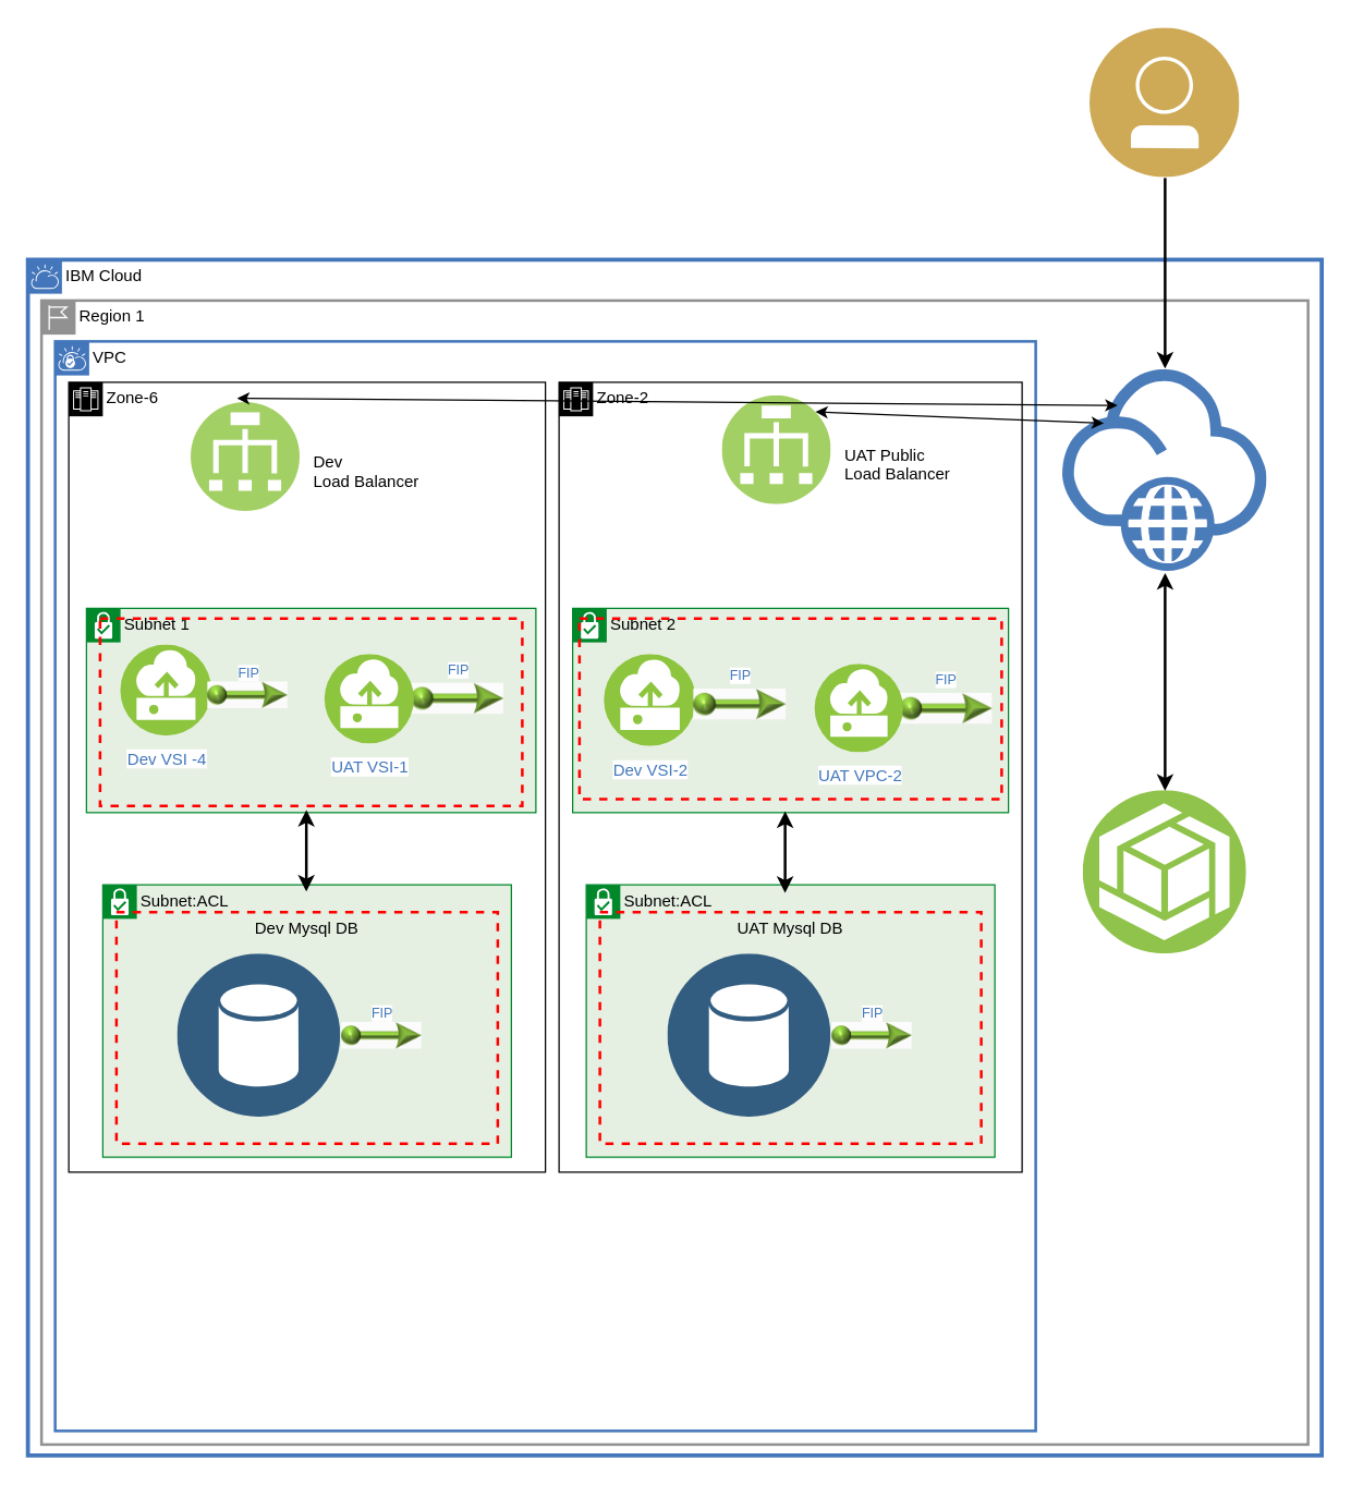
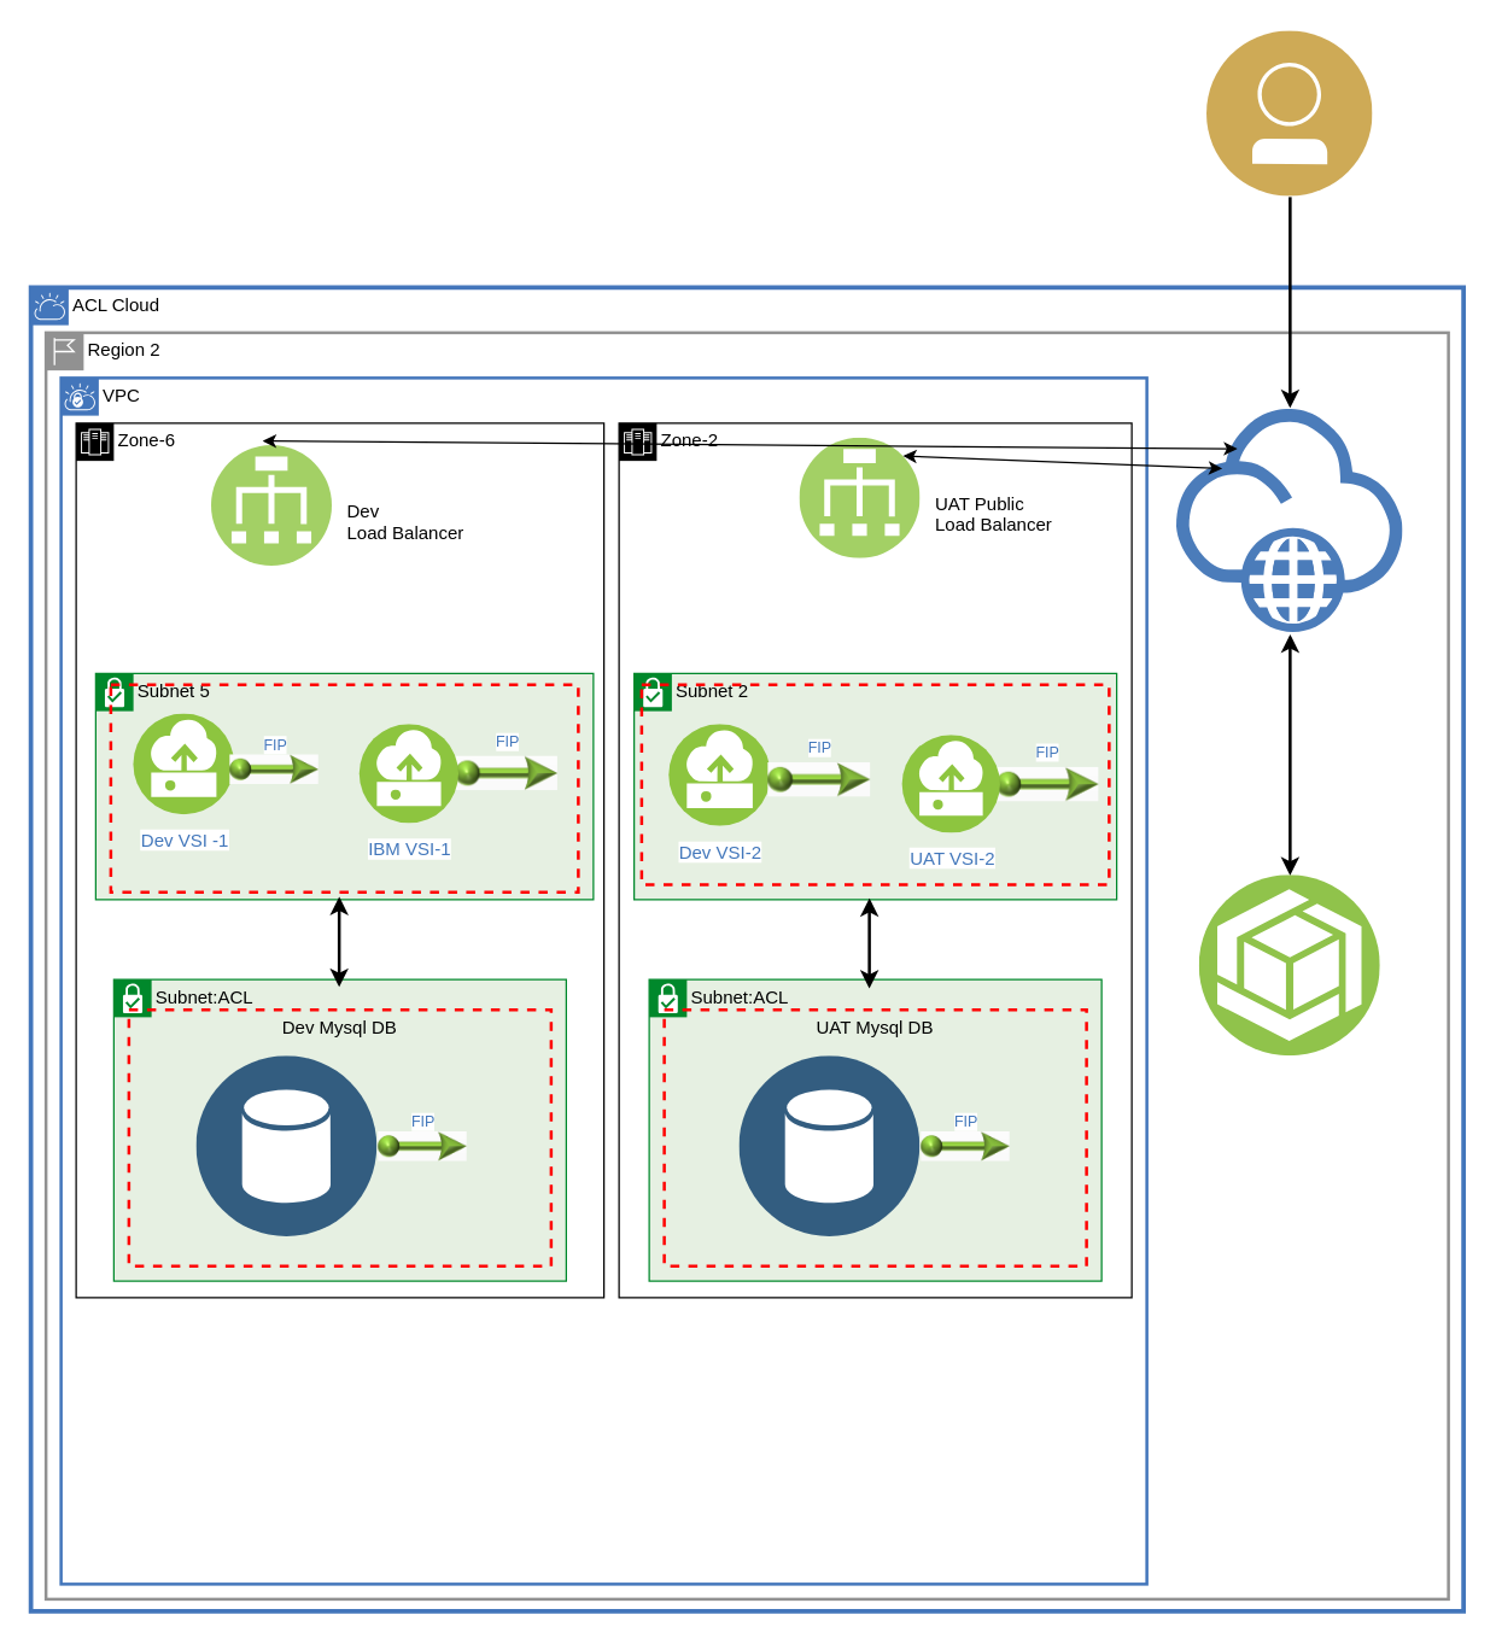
  <mxCell id="0" />
  <mxCell id="1" parent="0" />
- <mxCell id="2" value="IBM Cloud" style="shape=mxgraph.ibm.box;prType=cloud;fontStyle=0;verticalAlign=top;align=left;spacingLeft=32;spacingTop=4;fillColor=none;rounded=0;whiteSpace=wrap;html=1;strokeColor=#4376BB;strokeWidth=3;dashed=0;container=0;spacing=-4;collapsible=0;expand=0;recursiveResize=0;fontSize=12;fontColor=#000000;" parent="1" vertex="1"><mxGeometry x="20" y="190" width="950" height="878" as="geometry" /></mxCell>
- <mxCell id="3" value="Region 1" style="shape=mxgraph.ibm.box;prType=region;fontStyle=0;verticalAlign=top;align=left;spacingLeft=32;spacingTop=4;fillColor=none;rounded=0;whiteSpace=wrap;html=1;strokeColor=#919191;strokeWidth=2;dashed=0;container=0;spacing=-4;collapsible=0;expand=0;recursiveResize=0;fontSize=12;fontColor=#000000;" parent="1" vertex="1"><mxGeometry x="30" y="220" width="930" height="840" as="geometry" /></mxCell>
+ <mxCell id="2" value="ACL Cloud" style="shape=mxgraph.ibm.box;prType=cloud;fontStyle=0;verticalAlign=top;align=left;spacingLeft=32;spacingTop=4;fillColor=none;rounded=0;whiteSpace=wrap;html=1;strokeColor=#4376BB;strokeWidth=3;dashed=0;container=0;spacing=-4;collapsible=0;expand=0;recursiveResize=0;fontSize=12;fontColor=#000000;" parent="1" vertex="1"><mxGeometry x="20" y="190" width="950" height="878" as="geometry" /></mxCell>
+ <mxCell id="3" value="Region 2" style="shape=mxgraph.ibm.box;prType=region;fontStyle=0;verticalAlign=top;align=left;spacingLeft=32;spacingTop=4;fillColor=none;rounded=0;whiteSpace=wrap;html=1;strokeColor=#919191;strokeWidth=2;dashed=0;container=0;spacing=-4;collapsible=0;expand=0;recursiveResize=0;fontSize=12;fontColor=#000000;" parent="1" vertex="1"><mxGeometry x="30" y="220" width="930" height="840" as="geometry" /></mxCell>
  <mxCell id="4" value="VPC" style="shape=mxgraph.ibm.box;prType=vpc;fontStyle=0;verticalAlign=top;align=left;spacingLeft=32;spacingTop=4;fillColor=none;rounded=0;whiteSpace=wrap;html=1;strokeColor=#4376BB;strokeWidth=2;dashed=0;container=1;spacing=-4;collapsible=0;expand=0;recursiveResize=0;horizontal=1;" parent="1" vertex="1"><mxGeometry x="40" y="250" width="720" height="800" as="geometry" /></mxCell>
  <mxCell id="5" value="Zone-2" style="shape=mxgraph.ibm.box;prType=zone;fontStyle=0;verticalAlign=top;align=left;spacingLeft=32;spacingTop=4;fillColor=none;rounded=0;whiteSpace=wrap;html=1;strokeColor=#000000;strokeWidth=1;dashed=0;container=1;spacing=-4;collapsible=0;expand=0;recursiveResize=0;" vertex="1" parent="4"><mxGeometry x="370" y="30" width="340" height="580" as="geometry" /></mxCell>
  <mxCell id="6" value="" style="group" vertex="1" connectable="0" parent="5"><mxGeometry x="10" y="166" width="320" height="150" as="geometry" /></mxCell>
  <mxCell id="7" value="" style="group" vertex="1" connectable="0" parent="6"><mxGeometry width="320.0" height="150.0" as="geometry" /></mxCell>
  <mxCell id="8" value="&lt;font color=&quot;#000000&quot;&gt;Subnet 2&lt;/font&gt;" style="shape=mxgraph.ibm.box;prType=subnet;fontStyle=0;verticalAlign=top;align=left;spacingLeft=32;spacingTop=4;fillColor=#E6F0E2;rounded=0;whiteSpace=wrap;html=1;strokeColor=#00882B;strokeWidth=1;dashed=0;container=1;spacing=-4;collapsible=0;expand=0;recursiveResize=0;fontSize=12;fontColor=#FFFFFF;" vertex="1" parent="7"><mxGeometry width="320.0" height="150.0" as="geometry" /></mxCell>
  <mxCell id="9" value="" style="fontStyle=0;verticalAlign=top;align=center;spacingTop=-2;fillColor=none;rounded=0;whiteSpace=wrap;html=1;strokeColor=#FF0000;strokeWidth=2;dashed=1;container=1;collapsible=0;expand=0;recursiveResize=0;shadow=0;labelBackgroundColor=none;labelBorderColor=none;fontColor=#000000;" vertex="1" parent="8"><mxGeometry x="5" y="7.5" width="310" height="132.5" as="geometry" /></mxCell>
  <mxCell id="10" value="Dev VSI-2" style="aspect=fixed;perimeter=ellipsePerimeter;html=1;align=center;shadow=0;dashed=0;fontColor=#4277BB;labelBackgroundColor=#ffffff;fontSize=12;spacingTop=3;image;image=img/lib/ibm/vpc/Instance.svg;strokeColor=#0000FF;fillColor=#B3B3B3;" vertex="1" parent="9"><mxGeometry x="10" y="26.5" width="84.42" height="67.54" as="geometry" /></mxCell>
  <mxCell id="11" value="FIP" style="aspect=fixed;perimeter=ellipsePerimeter;html=1;align=center;shadow=0;dashed=0;fontColor=#4277BB;labelBackgroundColor=#ffffff;fontSize=10;spacingTop=2;image;image=img/lib/ibm/vpc/FloatingIP.svg;labelBorderColor=none;strokeColor=#000000;fillColor=none;horizontal=1;verticalAlign=bottom;labelPosition=center;verticalLabelPosition=top;spacing=-20;" vertex="1" parent="9"><mxGeometry x="234.76" y="31.75" width="69.24" height="69.24" as="geometry" /></mxCell>
  <mxCell id="12" value="FIP" style="aspect=fixed;perimeter=ellipsePerimeter;html=1;align=center;shadow=0;dashed=0;fontColor=#4277BB;labelBackgroundColor=#ffffff;fontSize=10;spacingTop=2;image;image=img/lib/ibm/vpc/FloatingIP.svg;labelBorderColor=none;strokeColor=#000000;fillColor=none;horizontal=1;verticalAlign=bottom;labelPosition=center;verticalLabelPosition=top;spacing=-20;" vertex="1" parent="7"><mxGeometry x="88.38" y="36.13" width="69.24" height="69.24" as="geometry" /></mxCell>
- <mxCell id="13" value="UAT VPC-2" style="aspect=fixed;perimeter=ellipsePerimeter;html=1;align=center;shadow=0;dashed=0;fontColor=#4277BB;labelBackgroundColor=#ffffff;fontSize=12;spacingTop=3;image;image=img/lib/ibm/vpc/Instance.svg;strokeColor=#0000FF;fillColor=#B3B3B3;" vertex="1" parent="7"><mxGeometry x="170" y="41.25" width="81.25" height="65" as="geometry" /></mxCell>
+ <mxCell id="13" value="UAT VSI-2" style="aspect=fixed;perimeter=ellipsePerimeter;html=1;align=center;shadow=0;dashed=0;fontColor=#4277BB;labelBackgroundColor=#ffffff;fontSize=12;spacingTop=3;image;image=img/lib/ibm/vpc/Instance.svg;strokeColor=#0000FF;fillColor=#B3B3B3;" vertex="1" parent="7"><mxGeometry x="170" y="41.25" width="81.25" height="65" as="geometry" /></mxCell>
  <mxCell id="14" value="Subnet:ACL" style="shape=mxgraph.ibm.box;prType=subnet;fontStyle=0;verticalAlign=top;align=left;spacingLeft=32;spacingTop=4;fillColor=#E6F0E2;rounded=0;whiteSpace=wrap;html=1;strokeColor=#00882B;strokeWidth=1;dashed=0;container=1;spacing=-4;collapsible=0;expand=0;recursiveResize=0;shadow=0;labelBackgroundColor=none;labelBorderColor=none;fontColor=#000000;" vertex="1" parent="5"><mxGeometry x="20" y="369" width="300" height="200" as="geometry" /></mxCell>
  <mxCell id="15" value="UAT Mysql DB" style="fontStyle=0;verticalAlign=top;align=center;spacingTop=-2;fillColor=none;rounded=0;whiteSpace=wrap;html=1;strokeColor=#FF0000;strokeWidth=2;dashed=1;container=1;collapsible=0;expand=0;recursiveResize=0;shadow=0;labelBackgroundColor=none;labelBorderColor=none;fontColor=#000000;" vertex="1" parent="14"><mxGeometry x="10" y="20" width="280" height="170" as="geometry" /></mxCell>
  <mxCell id="16" value="" style="aspect=fixed;perimeter=ellipsePerimeter;html=1;align=center;shadow=0;dashed=0;fontColor=#4277BB;labelBackgroundColor=#ffffff;fontSize=12;spacingTop=3;image;image=img/lib/ibm/data/data_services.svg;labelBorderColor=none;strokeColor=#000000;fillColor=none;" vertex="1" parent="15"><mxGeometry x="50" y="31" width="120" height="120" as="geometry" /></mxCell>
  <mxCell id="17" value="FIP" style="aspect=fixed;perimeter=ellipsePerimeter;html=1;align=center;shadow=0;dashed=0;fontColor=#4277BB;labelBackgroundColor=#ffffff;fontSize=10;spacingTop=2;image;image=img/lib/ibm/vpc/FloatingIP.svg;labelBorderColor=none;strokeColor=#000000;fillColor=none;horizontal=1;verticalAlign=bottom;labelPosition=center;verticalLabelPosition=top;spacing=-20;" vertex="1" parent="15"><mxGeometry x="170" y="61" width="60" height="60" as="geometry" /></mxCell>
  <mxCell id="18" value="" style="endArrow=classic;startArrow=classic;html=1;rounded=0;fontColor=#000000;strokeWidth=2;" edge="1" parent="5"><mxGeometry width="50" height="50" relative="1" as="geometry"><mxPoint x="166" y="375" as="sourcePoint" /><mxPoint x="166" y="315" as="targetPoint" /></mxGeometry></mxCell>
  <mxCell id="19" value="UAT Public&#10;Load Balancer" style="aspect=fixed;perimeter=ellipsePerimeter;align=left;shadow=0;dashed=0;fontColor=#000000;labelBackgroundColor=none;fontSize=12;spacingTop=-58;image;image=img/lib/ibm/vpc/LoadBalancer.svg;strokeColor=#999999;fillColor=none;opacity=80;labelBorderColor=none;whiteSpace=wrap;textDirection=ltr;verticalAlign=top;horizontal=1;direction=east;labelPosition=right;verticalLabelPosition=bottom;spacing=10;spacingBottom=6;spacingRight=5;" vertex="1" parent="5"><mxGeometry x="120" y="10" width="80" height="80" as="geometry" /></mxCell>
  <mxCell id="20" value="Zone-6" style="shape=mxgraph.ibm.box;prType=zone;fontStyle=0;verticalAlign=top;align=left;spacingLeft=32;spacingTop=4;fillColor=none;rounded=0;whiteSpace=wrap;html=1;strokeColor=default;strokeWidth=1;dashed=0;container=1;spacing=-4;collapsible=0;expand=0;recursiveResize=0;shadow=0;" vertex="1" parent="4"><mxGeometry x="10" y="30" width="350" height="580" as="geometry" /></mxCell>
  <mxCell id="21" value="Dev &#10;Load Balancer" style="aspect=fixed;perimeter=ellipsePerimeter;align=left;shadow=0;dashed=0;fontColor=#000000;labelBackgroundColor=none;fontSize=12;spacingTop=-58;image;image=img/lib/ibm/vpc/LoadBalancer.svg;strokeColor=#999999;fillColor=none;opacity=80;labelBorderColor=none;whiteSpace=wrap;textDirection=ltr;verticalAlign=top;horizontal=1;direction=east;labelPosition=right;verticalLabelPosition=bottom;spacing=10;spacingBottom=6;spacingRight=5;" vertex="1" parent="20"><mxGeometry x="90" y="15" width="80" height="80" as="geometry" /></mxCell>
  <mxCell id="22" value="" style="group" vertex="1" connectable="0" parent="20"><mxGeometry x="10" y="168" width="330" height="150" as="geometry" /></mxCell>
  <mxCell id="23" value="" style="group" vertex="1" connectable="0" parent="22"><mxGeometry x="3" y="-2" width="330" height="150" as="geometry" /></mxCell>
- <mxCell id="24" value="&lt;font color=&quot;#000000&quot;&gt;Subnet 1&lt;/font&gt;" style="shape=mxgraph.ibm.box;prType=subnet;fontStyle=0;verticalAlign=top;align=left;spacingLeft=32;spacingTop=4;fillColor=#E6F0E2;rounded=0;whiteSpace=wrap;html=1;strokeColor=#00882B;strokeWidth=1;dashed=0;container=1;spacing=-4;collapsible=0;expand=0;recursiveResize=0;fontSize=12;fontColor=#FFFFFF;" vertex="1" parent="23"><mxGeometry width="330" height="150" as="geometry" /></mxCell>
+ <mxCell id="24" value="&lt;font color=&quot;#000000&quot;&gt;Subnet 5&lt;/font&gt;" style="shape=mxgraph.ibm.box;prType=subnet;fontStyle=0;verticalAlign=top;align=left;spacingLeft=32;spacingTop=4;fillColor=#E6F0E2;rounded=0;whiteSpace=wrap;html=1;strokeColor=#00882B;strokeWidth=1;dashed=0;container=1;spacing=-4;collapsible=0;expand=0;recursiveResize=0;fontSize=12;fontColor=#FFFFFF;" vertex="1" parent="23"><mxGeometry width="330" height="150" as="geometry" /></mxCell>
  <mxCell id="25" value="" style="fontStyle=0;verticalAlign=top;align=center;spacingTop=-2;fillColor=none;rounded=0;whiteSpace=wrap;html=1;strokeColor=#FF0000;strokeWidth=2;dashed=1;container=1;collapsible=0;expand=0;recursiveResize=0;shadow=0;labelBackgroundColor=none;labelBorderColor=none;fontColor=#000000;" vertex="1" parent="23"><mxGeometry x="10" y="7.5" width="310.0" height="137.661" as="geometry" /></mxCell>
- <mxCell id="26" value="Dev VSI -4" style="aspect=fixed;perimeter=ellipsePerimeter;html=1;align=center;shadow=0;dashed=0;fontColor=#4277BB;labelBackgroundColor=#ffffff;fontSize=12;spacingTop=3;image;image=img/lib/ibm/vpc/Instance.svg;strokeColor=#0000FF;fillColor=#B3B3B3;" vertex="1" parent="25"><mxGeometry x="7.0" y="19.59" width="83.635" height="66.912" as="geometry" /></mxCell>
+ <mxCell id="26" value="Dev VSI -1" style="aspect=fixed;perimeter=ellipsePerimeter;html=1;align=center;shadow=0;dashed=0;fontColor=#4277BB;labelBackgroundColor=#ffffff;fontSize=12;spacingTop=3;image;image=img/lib/ibm/vpc/Instance.svg;strokeColor=#0000FF;fillColor=#B3B3B3;" vertex="1" parent="25"><mxGeometry x="7.0" y="19.59" width="83.635" height="66.912" as="geometry" /></mxCell>
  <mxCell id="27" value="FIP" style="aspect=fixed;perimeter=ellipsePerimeter;html=1;align=center;shadow=0;dashed=0;fontColor=#4277BB;labelBackgroundColor=#ffffff;fontSize=10;spacingTop=2;image;image=img/lib/ibm/vpc/FloatingIP.svg;labelBorderColor=none;strokeColor=#000000;fillColor=none;horizontal=1;verticalAlign=bottom;labelPosition=center;verticalLabelPosition=top;spacing=-20;" vertex="1" parent="25"><mxGeometry x="78.64" y="26.5" width="60" height="60" as="geometry" /></mxCell>
  <mxCell id="28" value="FIP" style="aspect=fixed;perimeter=ellipsePerimeter;html=1;align=center;shadow=0;dashed=0;fontColor=#4277BB;labelBackgroundColor=#ffffff;fontSize=10;spacingTop=2;image;image=img/lib/ibm/vpc/FloatingIP.svg;labelBorderColor=none;strokeColor=#000000;fillColor=none;horizontal=1;verticalAlign=bottom;labelPosition=center;verticalLabelPosition=top;spacing=-20;" vertex="1" parent="25"><mxGeometry x="228" y="24.39" width="69.24" height="69.24" as="geometry" /></mxCell>
- <mxCell id="29" value="UAT VSI-1" style="aspect=fixed;perimeter=ellipsePerimeter;html=1;align=center;shadow=0;dashed=0;fontColor=#4277BB;labelBackgroundColor=#ffffff;fontSize=12;spacingTop=3;image;image=img/lib/ibm/vpc/Instance.svg;strokeColor=#0000FF;fillColor=#B3B3B3;" vertex="1" parent="23"><mxGeometry x="167.0" y="34" width="82.235" height="65.792" as="geometry" /></mxCell>
+ <mxCell id="29" value="IBM VSI-1" style="aspect=fixed;perimeter=ellipsePerimeter;html=1;align=center;shadow=0;dashed=0;fontColor=#4277BB;labelBackgroundColor=#ffffff;fontSize=12;spacingTop=3;image;image=img/lib/ibm/vpc/Instance.svg;strokeColor=#0000FF;fillColor=#B3B3B3;" vertex="1" parent="23"><mxGeometry x="167.0" y="34" width="82.235" height="65.792" as="geometry" /></mxCell>
  <mxCell id="30" value="Subnet:ACL" style="shape=mxgraph.ibm.box;prType=subnet;fontStyle=0;verticalAlign=top;align=left;spacingLeft=32;spacingTop=4;fillColor=#E6F0E2;rounded=0;whiteSpace=wrap;html=1;strokeColor=#00882B;strokeWidth=1;dashed=0;container=1;spacing=-4;collapsible=0;expand=0;recursiveResize=0;shadow=0;labelBackgroundColor=none;labelBorderColor=none;fontColor=#000000;" vertex="1" parent="20"><mxGeometry x="25" y="369" width="300" height="200" as="geometry" /></mxCell>
  <mxCell id="31" value="Dev Mysql DB" style="fontStyle=0;verticalAlign=top;align=center;spacingTop=-2;fillColor=none;rounded=0;whiteSpace=wrap;html=1;strokeColor=#FF0000;strokeWidth=2;dashed=1;container=1;collapsible=0;expand=0;recursiveResize=0;shadow=0;labelBackgroundColor=none;labelBorderColor=none;fontColor=#000000;" vertex="1" parent="30"><mxGeometry x="10" y="20" width="280" height="170" as="geometry" /></mxCell>
  <mxCell id="32" value="" style="aspect=fixed;perimeter=ellipsePerimeter;html=1;align=center;shadow=0;dashed=0;fontColor=#4277BB;labelBackgroundColor=#ffffff;fontSize=12;spacingTop=3;image;image=img/lib/ibm/data/data_services.svg;labelBorderColor=none;strokeColor=#000000;fillColor=none;" vertex="1" parent="31"><mxGeometry x="45" y="31" width="120" height="120" as="geometry" /></mxCell>
  <mxCell id="33" value="FIP" style="aspect=fixed;perimeter=ellipsePerimeter;html=1;align=center;shadow=0;dashed=0;fontColor=#4277BB;labelBackgroundColor=#ffffff;fontSize=10;spacingTop=2;image;image=img/lib/ibm/vpc/FloatingIP.svg;labelBorderColor=none;strokeColor=#000000;fillColor=none;horizontal=1;verticalAlign=bottom;labelPosition=center;verticalLabelPosition=top;spacing=-20;" vertex="1" parent="31"><mxGeometry x="165" y="61" width="60" height="60" as="geometry" /></mxCell>
  <mxCell id="34" value="" style="endArrow=classic;startArrow=classic;html=1;rounded=0;fontColor=#000000;strokeWidth=2;" edge="1" parent="20"><mxGeometry width="50" height="50" relative="1" as="geometry"><mxPoint x="174.44" y="374" as="sourcePoint" /><mxPoint x="174.44" y="314" as="targetPoint" /></mxGeometry></mxCell>
  <mxCell id="35" value="" style="aspect=fixed;perimeter=ellipsePerimeter;html=1;align=center;shadow=0;dashed=0;fontColor=#4277BB;labelBackgroundColor=#ffffff;fontSize=12;spacingTop=3;image;image=img/lib/ibm/users/user.svg;strokeColor=#999999;fillColor=none;opacity=80;imageBorder=none;" vertex="1" parent="1"><mxGeometry x="800" width="110" height="110" as="geometry" y="20" /></mxCell>
  <mxCell id="36" value="" style="aspect=fixed;perimeter=ellipsePerimeter;html=1;align=center;shadow=0;dashed=0;fontColor=#4277BB;labelBackgroundColor=none;fontSize=12;spacingTop=3;image;image=img/lib/ibm/vpc/Internet.svg;strokeColor=#999999;fillColor=none;opacity=70;imageBorder=none;" vertex="1" parent="1"><mxGeometry x="780" y="270" width="150" height="150" as="geometry" /></mxCell>
  <mxCell id="37" value="" style="html=1;labelBackgroundColor=#ffffff;endArrow=classic;endFill=1;endSize=6;jettySize=auto;orthogonalLoop=1;strokeWidth=2;fontSize=14;rounded=0;fontColor=#000000;exitX=0.5;exitY=1;exitDx=0;exitDy=0;entryX=0.5;entryY=0;entryDx=0;entryDy=0;" edge="1" parent="1" source="35" target="36"><mxGeometry width="60" height="60" relative="1" as="geometry"><mxPoint x="859" y="100" as="sourcePoint" /><mxPoint x="859" y="170" as="targetPoint" /></mxGeometry></mxCell>
  <mxCell id="38" value="" style="aspect=fixed;perimeter=ellipsePerimeter;html=1;align=center;shadow=0;dashed=0;fontColor=#4277BB;labelBackgroundColor=#ffffff;fontSize=12;spacingTop=3;image;image=img/lib/ibm/vpc/ObjectStorage.svg;labelBorderColor=none;strokeColor=#000000;fillColor=none;" vertex="1" parent="1"><mxGeometry x="795" y="580" width="120" height="120" as="geometry" /></mxCell>
  <mxCell id="39" value="" style="html=1;labelBackgroundColor=#ffffff;startArrow=classic;startFill=1;startSize=6;endArrow=classic;endFill=1;endSize=6;jettySize=auto;orthogonalLoop=1;strokeWidth=1;fontSize=14;rounded=0;fontColor=#000000;entryX=0.2;entryY=0.267;entryDx=0;entryDy=0;entryPerimeter=0;exitX=1;exitY=0;exitDx=0;exitDy=0;" edge="1" parent="1" source="19" target="36"><mxGeometry width="60" height="60" relative="1" as="geometry"><mxPoint x="670" y="370" as="sourcePoint" /><mxPoint x="730" y="310" as="targetPoint" /></mxGeometry></mxCell>
  <mxCell id="40" value="" style="html=1;labelBackgroundColor=#ffffff;startArrow=classic;startFill=1;startSize=6;endArrow=classic;endFill=1;endSize=6;jettySize=auto;orthogonalLoop=1;strokeWidth=1;fontSize=14;rounded=0;fontColor=#000000;exitX=0.421;exitY=-0.04;exitDx=0;exitDy=0;exitPerimeter=0;" edge="1" parent="1" source="21"><mxGeometry width="60" height="60" relative="1" as="geometry"><mxPoint x="550" y="440" as="sourcePoint" /><mxPoint x="820" y="297" as="targetPoint" /></mxGeometry></mxCell>
  <mxCell id="41" value="" style="html=1;labelBackgroundColor=#ffffff;startArrow=classic;startFill=1;startSize=6;endArrow=classic;endFill=1;endSize=6;jettySize=auto;orthogonalLoop=1;strokeWidth=2;fontSize=14;rounded=0;fontColor=#000000;entryX=0.5;entryY=1;entryDx=0;entryDy=0;exitX=0.5;exitY=0;exitDx=0;exitDy=0;" edge="1" parent="1" source="38" target="36"><mxGeometry width="60" height="60" relative="1" as="geometry"><mxPoint x="420" y="590" as="sourcePoint" /><mxPoint x="480" y="530" as="targetPoint" /></mxGeometry></mxCell>
